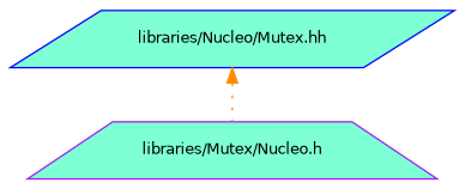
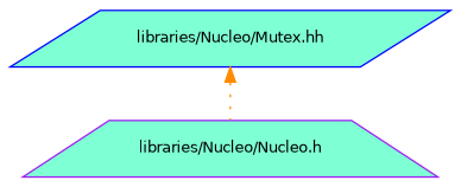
  digraph {
    node [fillcolor=aquamarine fontname=Helvetica fontsize=10 style=filled]
    n1 [color=blue fontcolor=black height=0.2 label="libraries/Nucleo/Mutex.hh" shape=parallelogram width=0.4]
-   n2 [color=purple height=0.2 label="libraries/Mutex/Nucleo.h" shape=trapezium width=0.4]
+   n2 [color=purple height=0.2 label="libraries/Nucleo/Nucleo.h" shape=trapezium width=0.4]
    n1 -> n2 [color=darkorange dir=back fontname=Helvetica fontsize=10 labelfontname=Helvetica labelfontsize=10 style=dotted]
  }
